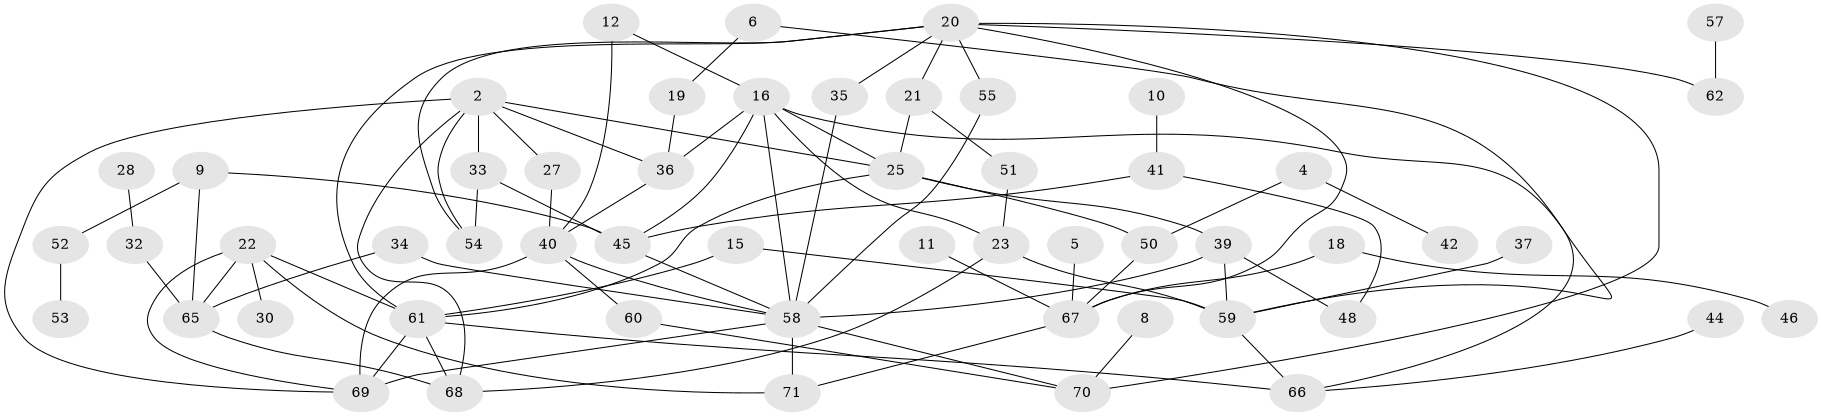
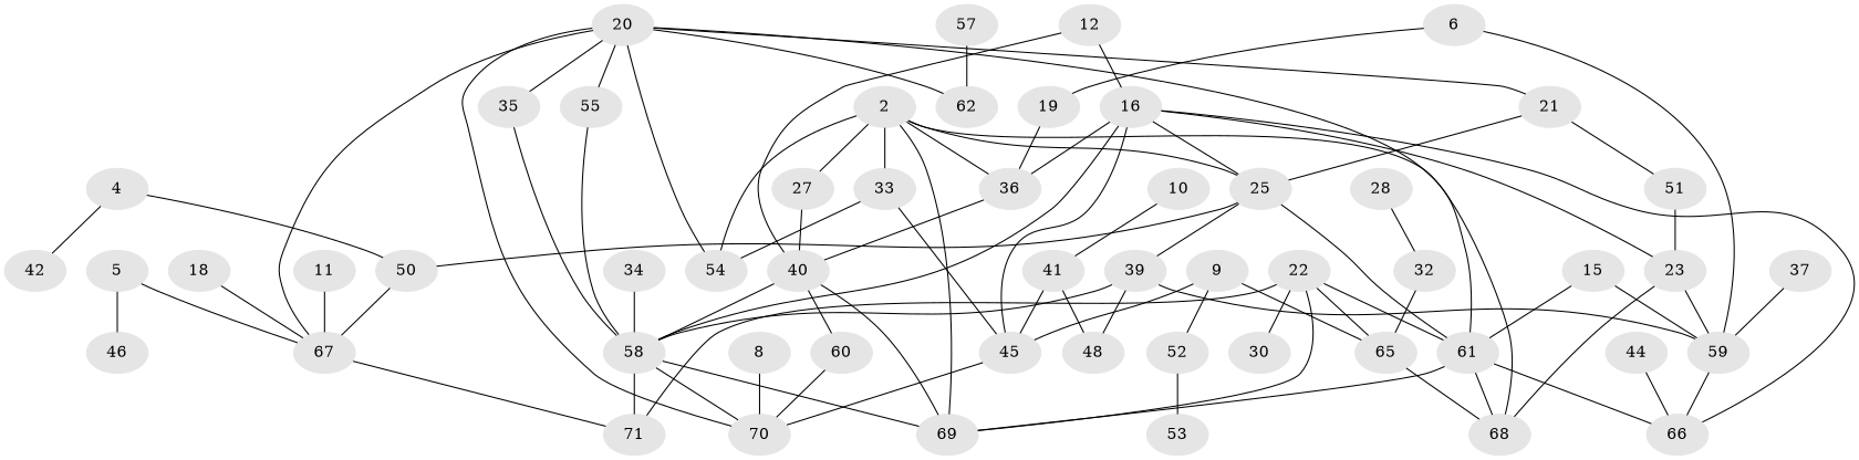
  graph {
    node [color=gray90 style=filled]
    edge [weight=1.0]
    2
    25
    27
    33
    36
    54
    68
    69
    50
    61
    39
    40
    45
    4
    42
    67
    5
    46
    71
    6
    19
    59
    66
    8
    70
    9
    52
    65
    53
    10
    41
    48
    11
    12
    16
    23
    58
    60
    15
    18
    20
    21
    35
    55
    62
    51
    22
    30
    28
    32
    n51 [label=34]
    37
    44
    57
    2 -- 25
    2 -- 27
    2 -- 33
    2 -- 36
    2 -- 54
    2 -- 68
    2 -- 69
    25 -- 50
    25 -- 61
    25 -- 39
    27 -- 40
    33 -- 54
    33 -- 45
    36 -- 40
    50 -- 67
    61 -- 68
    61 -- 69
    61 -- 66
    39 -- 59
    39 -- 48
    39 -- 58
    40 -- 69
    40 -- 58
    40 -- 60
-   45 -- 58
+   45 -- 70
    4 -- 50
    4 -- 42
    67 -- 71
    5 -- 67
-   18 -- 46
+   5 -- 46
    6 -- 19
    6 -- 59
    19 -- 36
    59 -- 66
    8 -- 70
    9 -- 45
    9 -- 52
    9 -- 65
    52 -- 53
    65 -- 68
    10 -- 41
    41 -- 45
    41 -- 48
    11 -- 67 [weight=2.0]
    12 -- 40
    12 -- 16
    16 -- 25
    16 -- 36
    16 -- 45
    16 -- 66
    16 -- 23
    16 -- 58
    23 -- 68
    23 -- 59
    58 -- 69
    58 -- 71 [weight=2.0]
    58 -- 70
    60 -- 70
    15 -- 61
    15 -- 59
    18 -- 67
    20 -- 54
    20 -- 61
    20 -- 67
    20 -- 70
    20 -- 21
    20 -- 35
    20 -- 55
    20 -- 62
    21 -- 25
    21 -- 51
    35 -- 58
    55 -- 58
    51 -- 23
    22 -- 69
    22 -- 61
    22 -- 71
    22 -- 65
    22 -- 30
    28 -- 32
    32 -- 65
-   n51 -- 65
    n51 -- 58
    37 -- 59
    44 -- 66
    57 -- 62
  }
